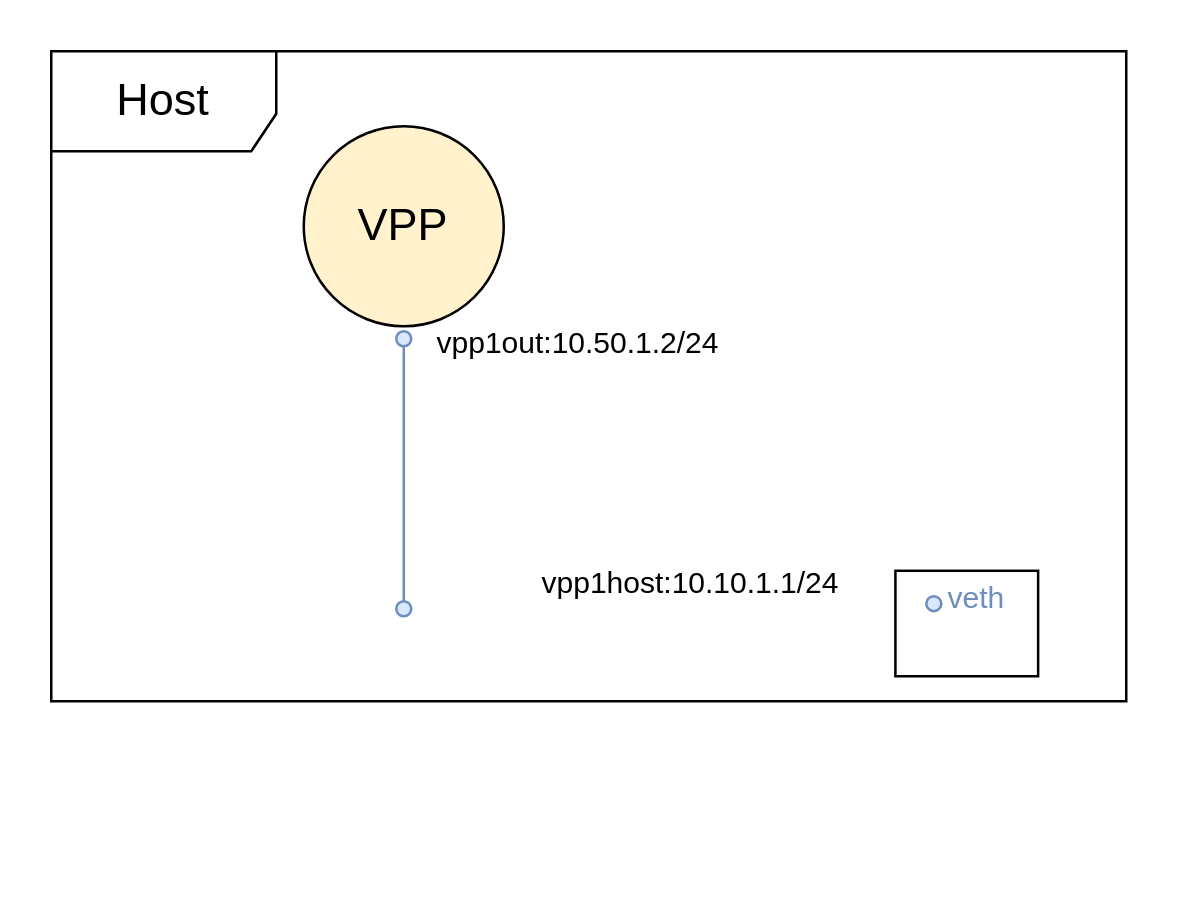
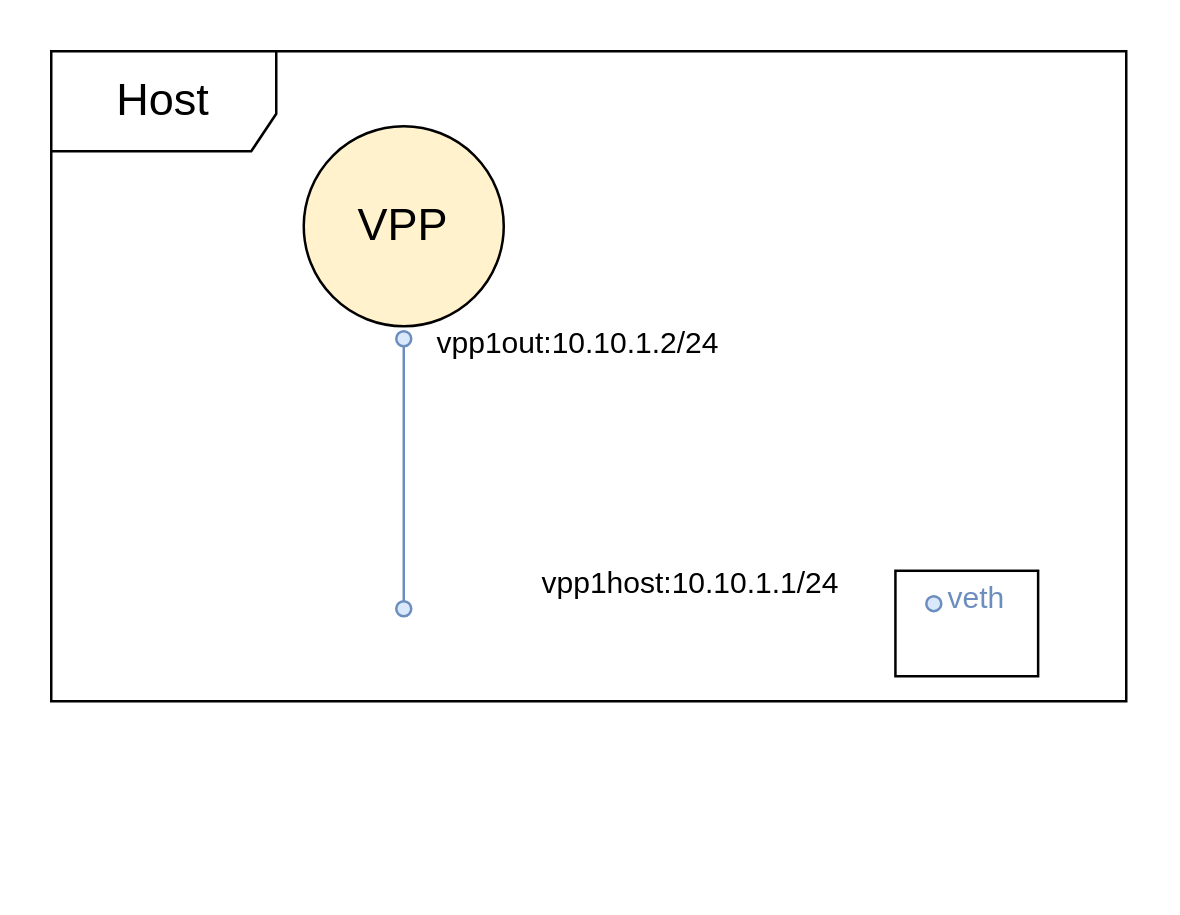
  <mxCell id="0" />
  <mxCell id="1" parent="0" />
  <mxCell id="2" value="&lt;font style=&quot;font-size: 18px;&quot;&gt;Host&lt;/font&gt;" style="shape=umlFrame;whiteSpace=wrap;html=1;fontSize=12;width=90;height=40;gradientColor=none;fillColor=default;" parent="1" vertex="1"><mxGeometry x="20" y="20" width="430" height="260" as="geometry" /></mxCell>
  <mxCell id="3" value="&lt;font style=&quot;font-size: 18px;&quot;&gt;VPP&lt;/font&gt;" style="ellipse;whiteSpace=wrap;html=1;aspect=fixed;fillColor=#fff2cc;" parent="1" vertex="1"><mxGeometry x="121" y="50" width="80" height="80" as="geometry" /></mxCell>
  <mxCell id="4" value="" style="ellipse;whiteSpace=wrap;html=1;aspect=fixed;fillColor=#dae8fc;strokeColor=#6c8ebf;" parent="1" vertex="1"><mxGeometry x="158" y="132" width="6" height="6" as="geometry" /></mxCell>
  <mxCell id="5" style="rounded=0;orthogonalLoop=1;jettySize=auto;html=1;exitX=0.5;exitY=0;exitDx=0;exitDy=0;fontSize=18;endArrow=none;endFill=0;fillColor=#dae8fc;strokeColor=#6c8ebf;" parent="1" source="6" target="4" edge="1"><mxGeometry relative="1" as="geometry"><mxPoint x="161" y="140" as="targetPoint" /></mxGeometry></mxCell>
  <mxCell id="6" value="" style="ellipse;whiteSpace=wrap;html=1;aspect=fixed;fillColor=#dae8fc;strokeColor=#6c8ebf;" parent="1" vertex="1"><mxGeometry x="158" y="240" width="6" height="6" as="geometry" /></mxCell>
  <mxCell id="7" value="&lt;font style=&quot;font-size: 12px;&quot;&gt;vpp1host:10.10.1.1/24&lt;/font&gt;" style="text;html=1;strokeColor=none;fillColor=none;align=center;verticalAlign=middle;whiteSpace=wrap;rounded=0;fontSize=18;" parent="1" vertex="1"><mxGeometry x="246" y="216" width="60" height="30" as="geometry" /></mxCell>
- <mxCell id="8" value="&lt;font style=&quot;font-size: 12px;&quot;&gt;vpp1out:10.50.1.2/24&lt;/font&gt;" style="text;html=1;strokeColor=none;fillColor=none;align=center;verticalAlign=middle;whiteSpace=wrap;rounded=0;fontSize=18;" parent="1" vertex="1"><mxGeometry x="201" y="120" width="60" height="30" as="geometry" /></mxCell>
+ <mxCell id="8" value="&lt;font style=&quot;font-size: 12px;&quot;&gt;vpp1out:10.10.1.2/24&lt;/font&gt;" style="text;html=1;strokeColor=none;fillColor=none;align=center;verticalAlign=middle;whiteSpace=wrap;rounded=0;fontSize=18;" parent="1" vertex="1"><mxGeometry x="201" y="120" width="60" height="30" as="geometry" /></mxCell>
  <mxCell id="9" value="&amp;nbsp;" style="text;html=1;strokeColor=none;fillColor=none;align=center;verticalAlign=middle;whiteSpace=wrap;rounded=0;" vertex="1" parent="1"><mxGeometry x="98" y="314" width="60" height="30" as="geometry" /></mxCell>
  <mxCell id="10" value="" style="group" vertex="1" connectable="0" parent="1"><mxGeometry x="321" y="220" width="110" height="50" as="geometry" /></mxCell>
  <mxCell id="11" value="" style="rounded=0;whiteSpace=wrap;html=1;fontColor=#6C8EBF;" vertex="1" parent="10"><mxGeometry x="36.67" y="7.812" width="57.08" height="42.188" as="geometry" /></mxCell>
  <mxCell id="12" value="" style="group" vertex="1" connectable="0" parent="10"><mxGeometry x="49.022" y="13.281" width="50.217" height="23.438" as="geometry" /></mxCell>
  <mxCell id="13" value="" style="ellipse;whiteSpace=wrap;html=1;aspect=fixed;fillColor=#dae8fc;strokeColor=#6c8ebf;" vertex="1" parent="12"><mxGeometry y="4.688" width="6" height="6" as="geometry" /></mxCell>
  <mxCell id="14" value="&lt;font color=&quot;#6c8ebf&quot;&gt;veth&lt;/font&gt;" style="text;html=1;strokeColor=none;fillColor=none;align=left;verticalAlign=middle;whiteSpace=wrap;rounded=0;fontColor=#000000;" vertex="1" parent="12"><mxGeometry x="6.578" width="22.755" height="11.719" as="geometry" /></mxCell>
